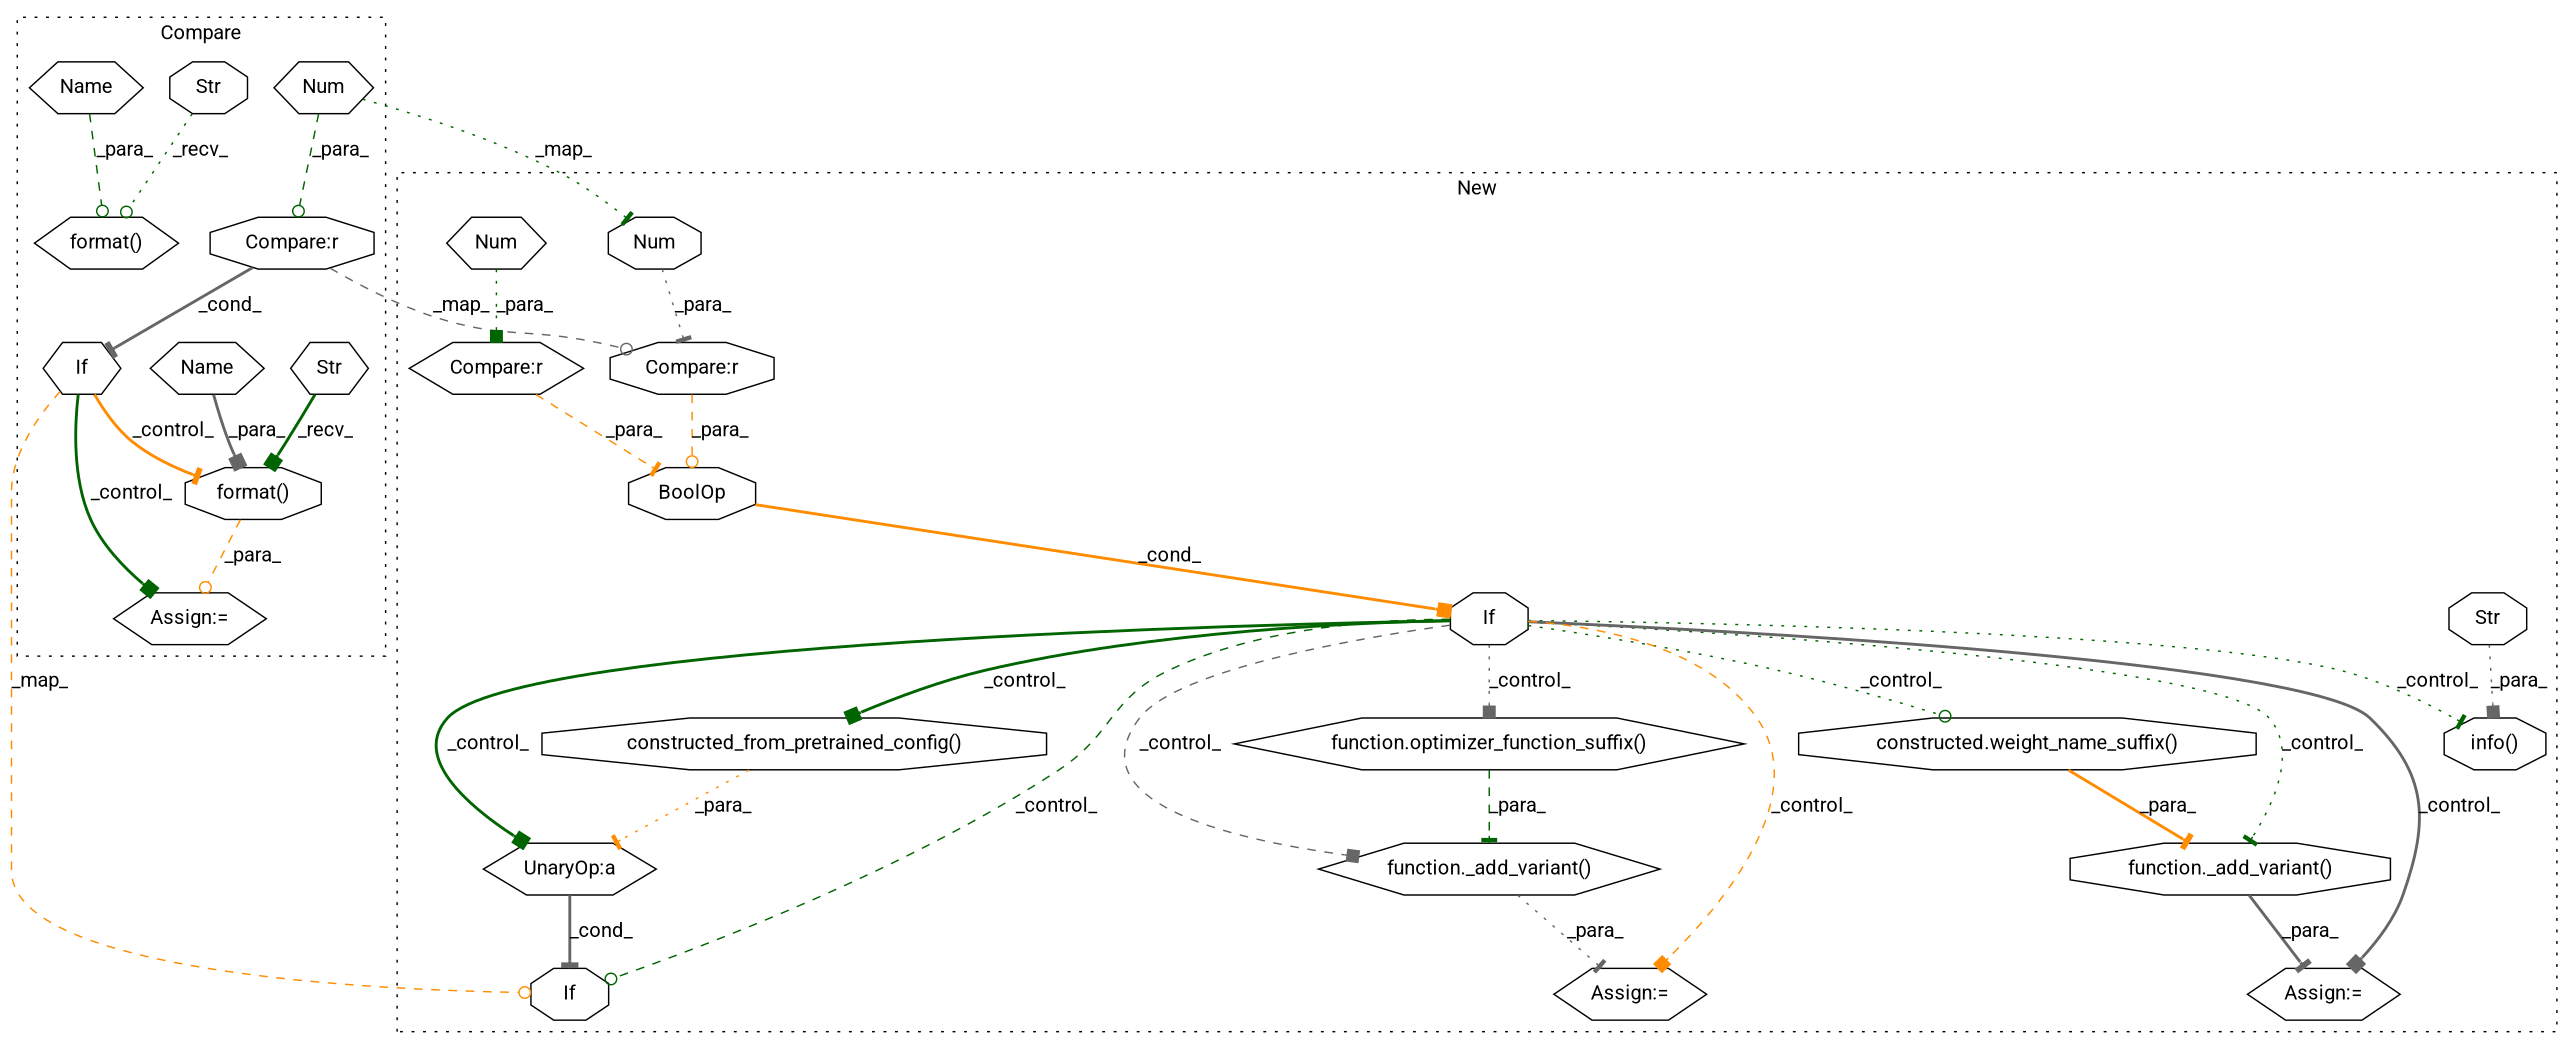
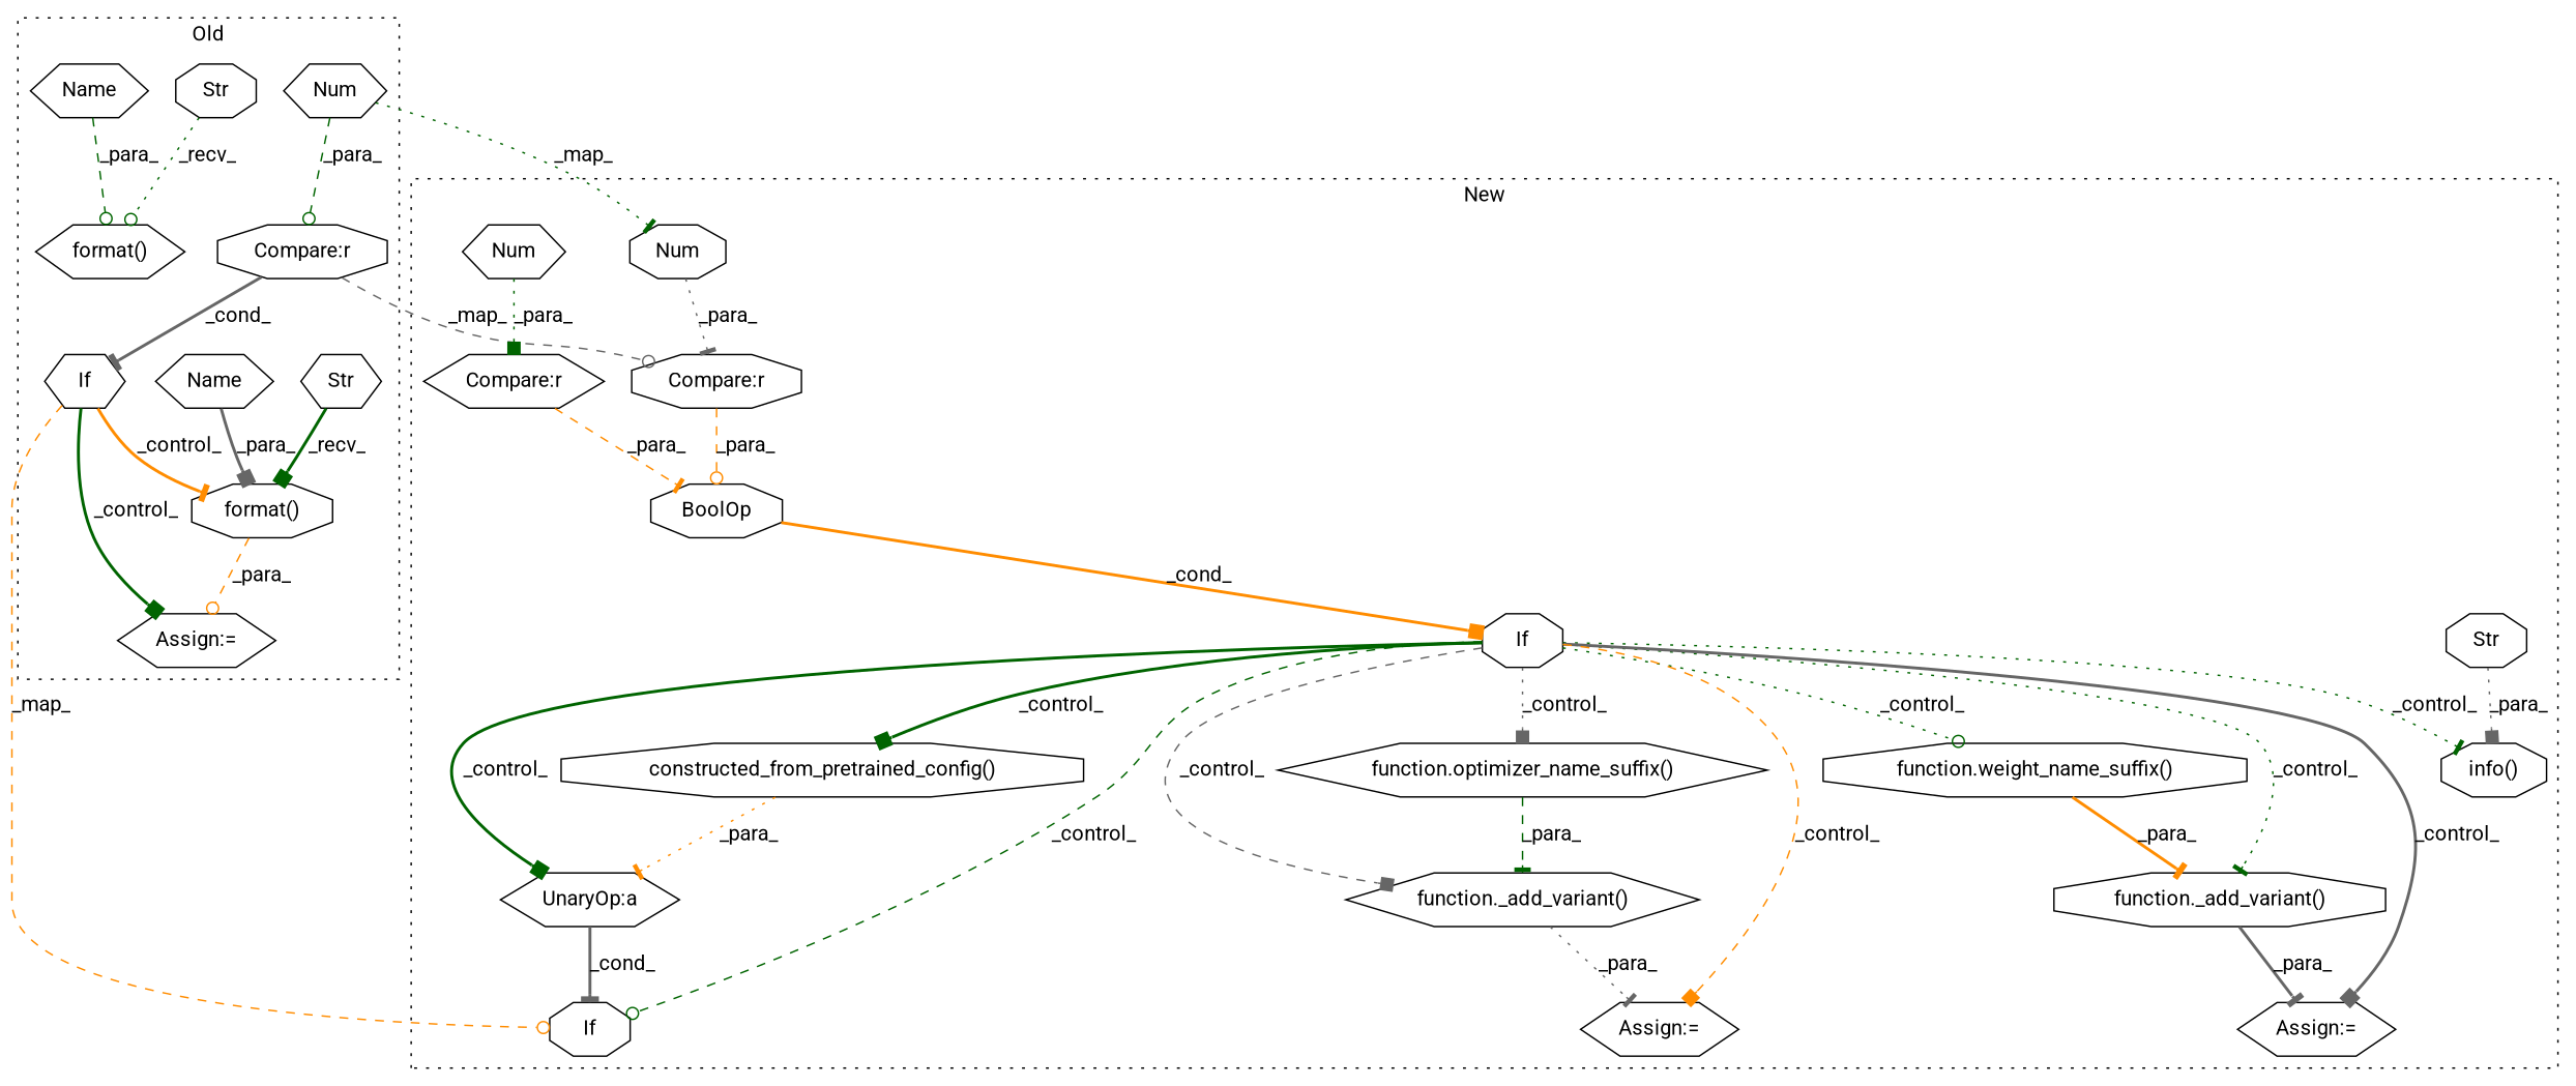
  digraph {
    fontname=Roboto
    node [a=75 fontname=Roboto l=3 s=10340 shape=hexagon]
    edge [arrowhead=tee color=darkgreen fontname=Roboto style=bold]
    n1 [l="41,1" label="format()" s="10333,10381" shape=octagon]
    n2 [l="55,1" label="format()" s="10203,10280"]
    n3 [a=96 label=If s=10287]
    n4 [a=66 l=47 label=Str s=10203 shape=octagon]
    n5 [a=66 l=33 label=Str s=10333]
    n6 [a=40 l=18 label="Compare:r" s=10290 shape=octagon]
    n7 [a=76 l=1 label=Num s=10307]
    n8 [a=68 label="Assign:=" s=10330]
    n9 [a=87 l=7 label=Name s=10374]
    n10 [a=87 l=7 label=Name s=10258]
    n11 [l=65 label="constructed_from_pretrained_config()" s=10760 shape=octagon]
    n12 [a=96 label=If s=10337 shape=octagon]
    n13 [a=61 l=69 label="UnaryOp:a" s=10756]
    n14 [a=96 label=If s=10753 shape=octagon]
    n15 [a=40 l=24 label="Compare:r" s=10362]
    n16 [a=72 l=46 label=BoolOp shape=octagon]
    n17 [a=40 l=18 label="Compare:r" shape=octagon]
    n18 [l="12,1" label="info()" s="10669,10743" shape=octagon]
    n19 [a=66 l=62 label=Str s=10681 shape=octagon]
-   n20 [l=23 label="function.optimizer_function_suffix()" s=10514]
+   n20 [l=23 label="function.optimizer_name_suffix()" s=10514]
    n21 [l="13,1" label="function._add_variant()" s="10485,10537"]
    n22 [a=76 l=1 label=Num s=10357 shape=octagon]
    n23 [l="13,1" label="function._add_variant()" s="10411,10458" shape=octagon]
-   n24 [l=20 label="constructed.weight_name_suffix()" s=10438 shape=octagon]
+   n24 [l=20 label="function.weight_name_suffix()" s=10438 shape=octagon]
    n25 [a=76 l=1 label=Num s=10385]
    n26 [a=68 label="Assign:=" s=10408]
    n27 [a=68 label="Assign:=" s=10482]
    subgraph cluster_1 {
-     label=Compare
+     label=Old
      style=dotted
      n1
      n2
      n3
      n4
      n5
      n6
      n7
      n8
      n9
      n10
    }
    subgraph cluster_2 {
      label=New
      style=dotted
      n11
      n12
      n13
      n14
      n15
      n16
      n17
      n18
      n19
      n20
      n21
      n22
      n23
      n24
      n25
      n26
      n27
    }
    n1 -> n8 [arrowhead=odot color=darkorange label=_para_ style=dashed]
    n3 -> n1 [color=darkorange label=_control_]
    n3 -> n8 [arrowhead=box label=_control_]
    n3 -> n14 [arrowhead=odot color=darkorange label=_map_ style=dashed]
    n4 -> n2 [arrowhead=odot label=_recv_ style=dotted]
    n5 -> n1 [arrowhead=box label=_recv_]
    n6 -> n3 [color=gray40 label=_cond_]
    n6 -> n17 [arrowhead=odot color=gray40 label=_map_ style=dashed]
    n7 -> n6 [arrowhead=odot label=_para_ style=dashed]
    n7 -> n22 [label=_map_ style=dotted]
    n9 -> n1 [arrowhead=box color=gray40 label=_para_]
    n10 -> n2 [arrowhead=odot label=_para_ style=dashed]
    n11 -> n13 [color=darkorange label=_para_ style=dotted]
    n12 -> n11 [arrowhead=box label=_control_]
    n12 -> n13 [arrowhead=box label=_control_]
    n12 -> n14 [arrowhead=odot label=_control_ style=dashed]
    n12 -> n18 [label=_control_ style=dotted]
    n12 -> n20 [arrowhead=box color=gray40 label=_control_ style=dotted]
    n12 -> n21 [arrowhead=box color=gray40 label=_control_ style=dashed]
    n12 -> n23 [label=_control_ style=dotted]
    n12 -> n24 [arrowhead=odot label=_control_ style=dotted]
    n12 -> n26 [arrowhead=box color=gray40 label=_control_]
    n12 -> n27 [arrowhead=box color=darkorange label=_control_ style=dashed]
    n13 -> n14 [color=gray40 label=_cond_]
    n15 -> n16 [color=darkorange label=_para_ style=dashed]
    n16 -> n12 [arrowhead=box color=darkorange label=_cond_]
    n17 -> n16 [arrowhead=odot color=darkorange label=_para_ style=dashed]
    n19 -> n18 [arrowhead=box color=gray40 label=_para_ style=dotted]
    n20 -> n21 [label=_para_ style=dashed]
    n21 -> n27 [color=gray40 label=_para_ style=dotted]
    n22 -> n17 [color=gray40 label=_para_ style=dotted]
    n23 -> n26 [color=gray40 label=_para_]
    n24 -> n23 [color=darkorange label=_para_]
    n25 -> n15 [arrowhead=box label=_para_ style=dotted]
  }
